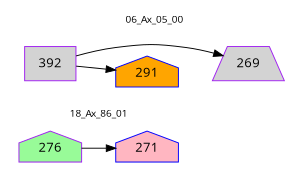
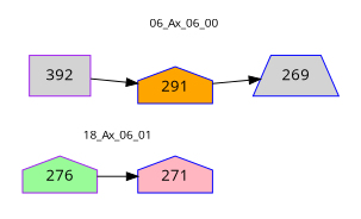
  digraph {
    fontname="Open Sans"
    rankdir=LR
    node [color=purple fillcolor=lightgrey fontname="Open Sans" shape=house style=filled]
    edge [color=black fontname="Open Sans"]
    n1 [fillcolor=palegreen label=276]
    n2 [color=blue fillcolor=lightpink label=271]
    n3 [label=392 shape=box]
    n4 [color=blue fillcolor=orange label=291]
-   n5 [label=269 shape=trapezium]
+   n5 [color=blue label=269 shape=trapezium]
    subgraph cluster_1 {
      color=white
      fontsize=10
-     label="18_Ax_86_01"
+     label="18_Ax_06_01"
      n1
      n2
    }
    subgraph cluster_2 {
      color=white
      fontsize=10
-     label="06_Ax_05_00"
+     label="06_Ax_06_00"
      n3
      n4
      n5
    }
    n1 -> n2
    n3 -> n4
-   n3 -> n5
+   n4 -> n5
  }
